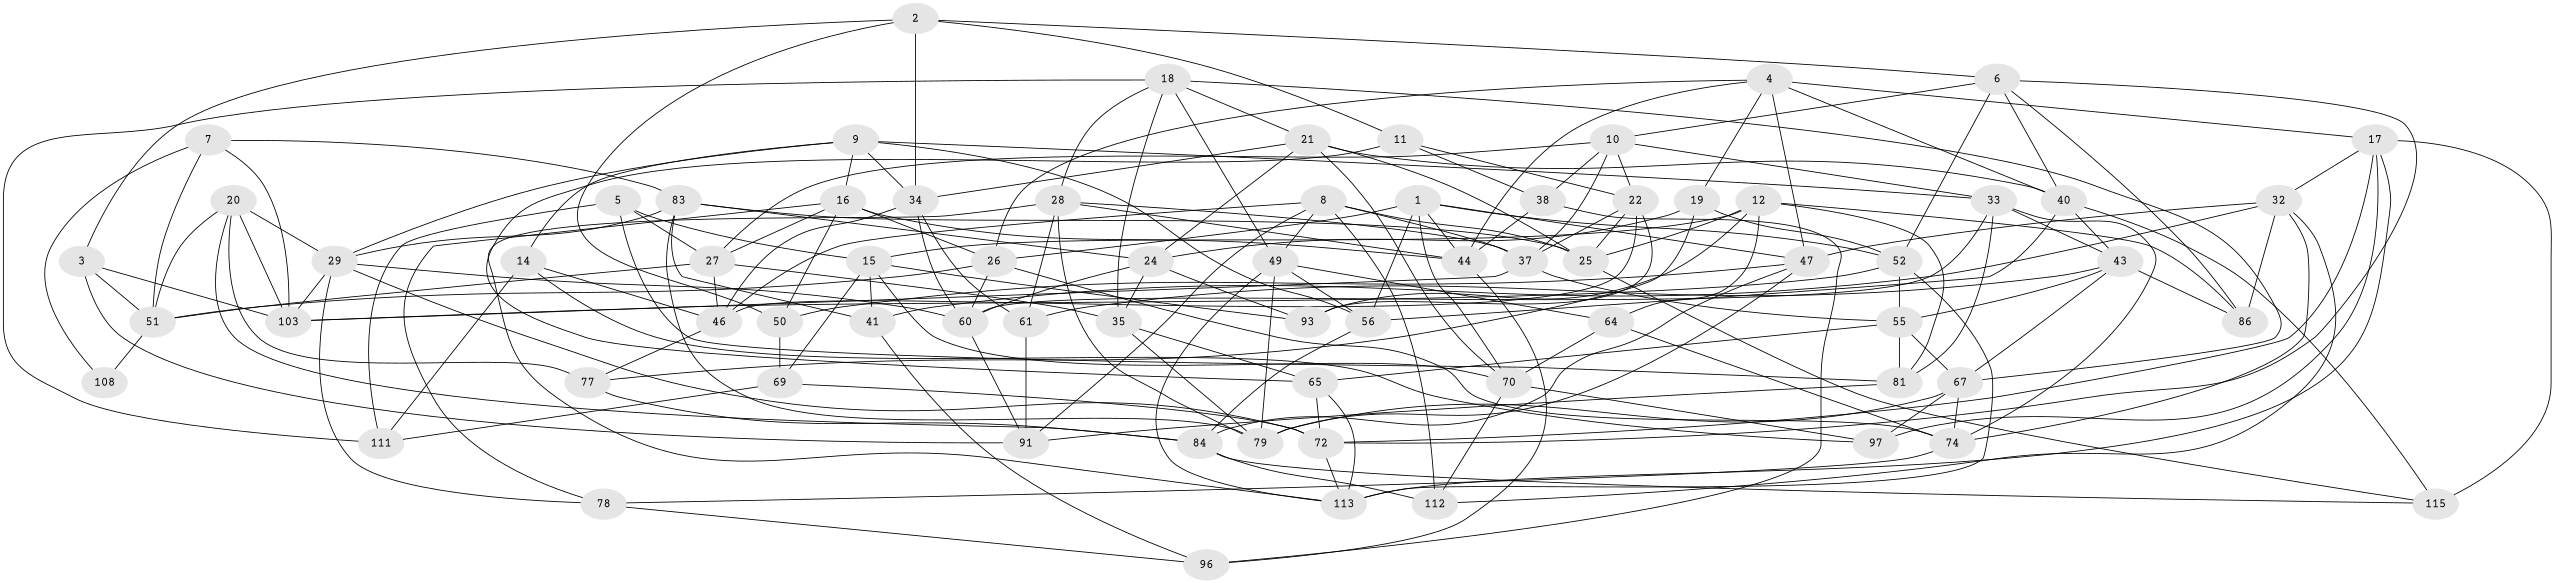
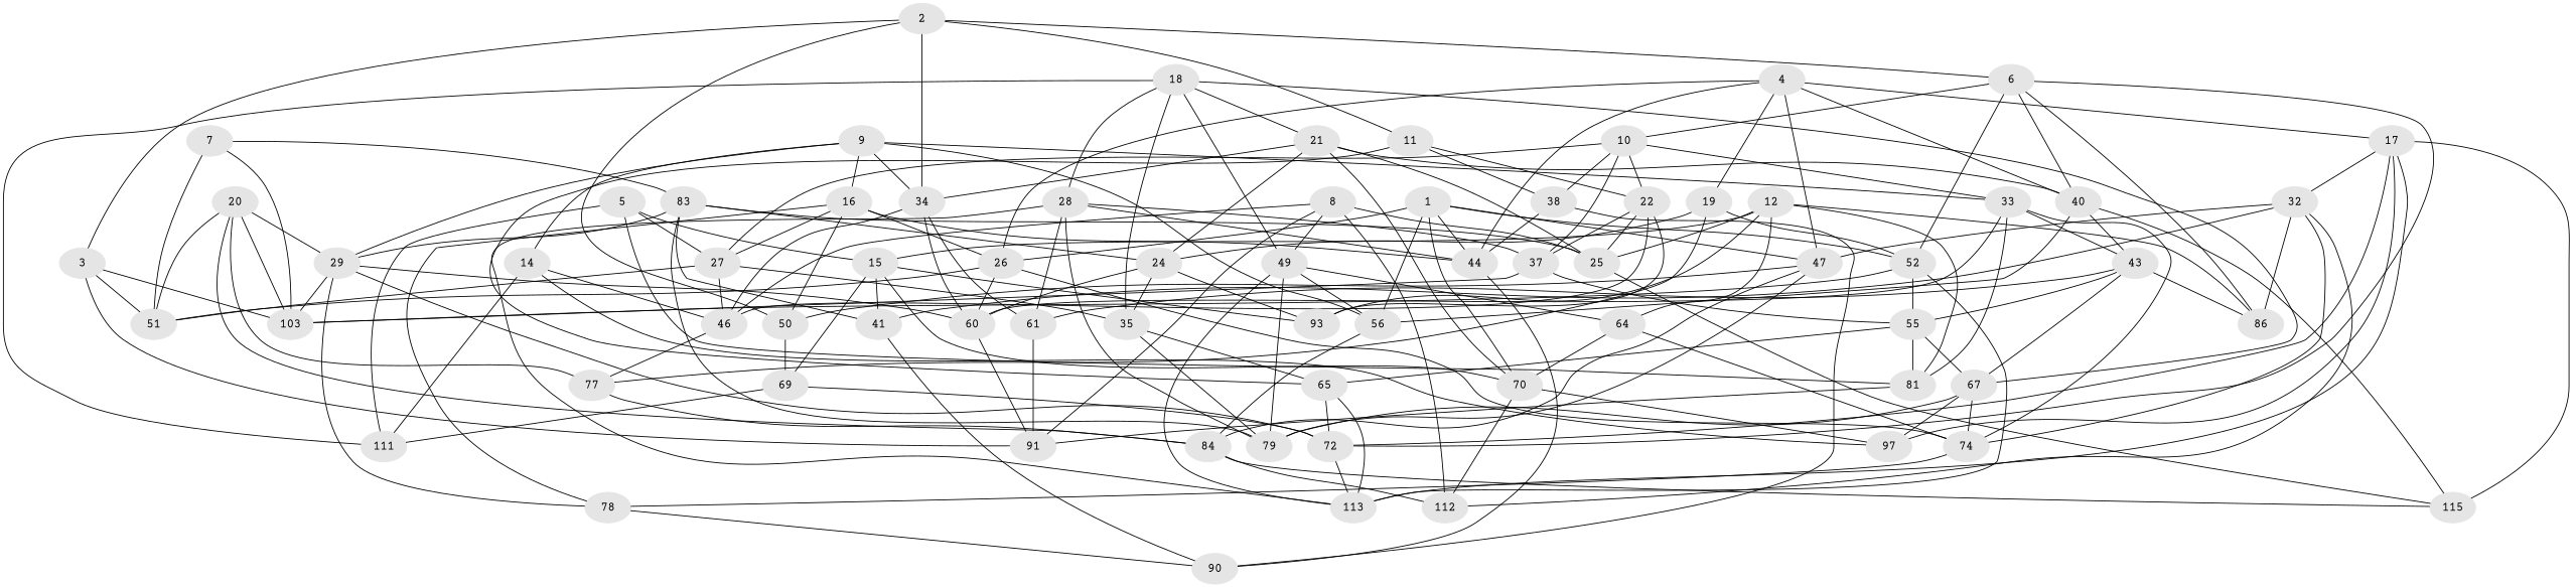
  graph {
    fontname="Courier Prime"
    node [color=gray90 fontname="Courier Prime" style=filled]
    edge [fontname="Courier Prime"]
    1 [super="+30"]
    26 [super="+92"]
    44 [super="+120"]
    47 [super="+107"]
    52 [super="+59"]
    56 [super="+101"]
    70 [super="+98"]
    51 [super="+109"]
    60 [super="+68"]
    74 [super="+99"]
-   96
+   96 [label=90]
    50
    84 [super="+118"]
    79 [super="+116"]
    103 [super="+105"]
    113 [super="+121"]
    55 [super="+104"]
    112
    97
    2 [super="+75"]
    3
    6 [super="+122"]
    11
    34 [super="+36"]
    91 [super="+94"]
    40 [super="+63"]
    10 [super="+76"]
    72 [super="+119"]
    86
    22 [super="+89"]
    38
    65 [super="+102"]
    46 [super="+80"]
    61
    69
-   108
    4 [super="+13"]
    17 [super="+66"]
    19
    32 [super="+57"]
    115
    24 [super="+82"]
    77
    43 [super="+58"]
    15 [super="+42"]
    93
    41
    5
    27 [super="+53"]
    81 [super="+110"]
    111
    35 [super="+87"]
    37 [super="+71"]
    n54 [label=33 super="+95"]
    7 [super="+114"]
    n56 [label=83 super="+54"]
    25 [super="+106"]
    29 [super="+90"]
    8 [super="+48"]
    49 [super="+62"]
    64
    9 [super="+85"]
    14
    16 [super="+45"]
    78
    12 [super="+31"]
    18 [super="+88"]
    21 [super="+100"]
    28 [super="+33"]
    67 [super="+83"]
    20 [super="+73"]
    1 -- 26
    1 -- 44
    1 -- 47
    1 -- 52
    1 -- 56
    1 -- 70
    26 -- 51
    26 -- 60
    26 -- 74
    44 -- 96
    47 -- 50
    47 -- 84
    47 -- 79
    52 -- 103
    52 -- 113
    52 -- 55
    56 -- 84
    70 -- 112
    70 -- 97
-   51 -- 108
    60 -- 91
    74 -- 78
    50 -- 69
    84 -- 112
    84 -- 115
    55 -- 65
    55 -- 81
    55 -- 67
    2 -- 50
    2 -- 3
    2 -- 6
    2 -- 11
    2 -- 34
    3 -- 51
    3 -- 103
    3 -- 91
    6 -- 52
    6 -- 40
    6 -- 10
    6 -- 72
    6 -- 86
    11 -- 22
    11 -- 38
    11 -- 65
    34 -- 60
    34 -- 46
    34 -- 61
    40 -- 56
    40 -- 115
    40 -- 43
    10 -- 22
    10 -- 38
    10 -- 27
    10 -- 37
    10 -- n54
    72 -- 113
    22 -- 46
    22 -- 93
    22 -- 37
    22 -- 25
    38 -- 44
    38 -- 96
    65 -- 113
    65 -- 72
    46 -- 77
    61 -- 91
    69 -- 72
    69 -- 111
    4 -- 26
    4 -- 44
    4 -- 47
    4 -- 40
    4 -- 17
    4 -- 19
    17 -- 113
    17 -- 97
    17 -- 72
    17 -- 32
    17 -- 115
    19 -- 52
    19 -- 24
    19 -- 77
    32 -- 47
    32 -- 74
    32 -- 112
    32 -- 86
    32 -- 41
    24 -- 60
    24 -- 93
    24 -- 35
    77 -- 84
    43 -- 55
    43 -- 86
    43 -- 61
    43 -- 67
    15 -- 70
    15 -- 69
    15 -- 93
    15 -- 41
    41 -- 96
    5 -- 15
    5 -- 27
    5 -- 81
    5 -- 111
    27 -- 51
    27 -- 46
    27 -- 35
    81 -- 91
    35 -- 79
    35 -- 65 [weight=2]
    37 -- 103
    37 -- 55
    n54 -- 60
    n54 -- 74
    n54 -- 43
    n54 -- 81
    7 -- 51
    7 -- 103
-   7 -- 108
    7 -- n56
    n56 -- 79
    n56 -- 24
    n56 -- 41
    n56 -- 25
    n56 -- 29
    25 -- 115
    29 -- 60
    29 -- 103
    29 -- 72
    29 -- 78
    8 -- 112
    8 -- 91
    8 -- 46
-   8 -- 37
    8 -- 25
    8 -- 49
    49 -- 56
    49 -- 79
    49 -- 113
    49 -- 64
    64 -- 70
    64 -- 74
    9 -- 56
    9 -- 34
    9 -- n54
    9 -- 29
    9 -- 14
    9 -- 16
    14 -- 97
    14 -- 46
    14 -- 111
    16 -- 26
    16 -- 44
    16 -- 50
    16 -- 27
    16 -- 78
    78 -- 96
    12 -- 86
    12 -- 15
    12 -- 93
    12 -- 81
    12 -- 25
    12 -- 64
    18 -- 111
    18 -- 35
    18 -- 49
    18 -- 21
    18 -- 28
    18 -- 67
    21 -- 70
    21 -- 34
    21 -- 40
    21 -- 24
    21 -- 25
    28 -- 44
    28 -- 79
    28 -- 113
    28 -- 61
    28 -- 37
    67 -- 74
    67 -- 79
    67 -- 97
    20 -- 51
    20 -- 84
    20 -- 103
    20 -- 77
    20 -- 29 [weight=2]
  }
